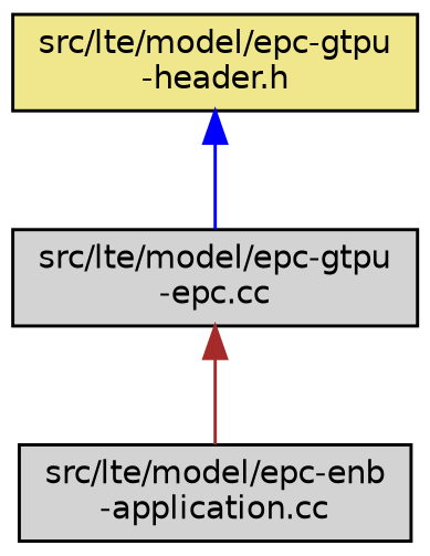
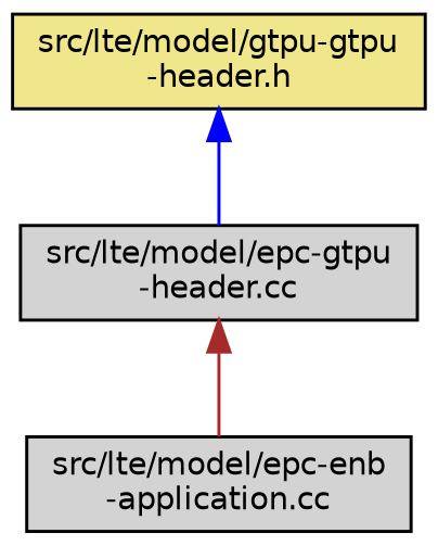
  digraph {
    node [color=black fillcolor=lightgrey fontname=Helvetica fontsize=10 shape=record style=filled]
    edge [dir=back fontname=Helvetica fontsize=10 labelfontname=Helvetica labelfontsize=10 style=solid]
-   n1 [fillcolor=khaki fontcolor=black height=0.2 label="src/lte/model/epc-gtpu\l-header.h" width=0.4]
-   n2 [height=0.2 label="src/lte/model/epc-gtpu\l-epc.cc" width=0.4]
+   n1 [fillcolor=khaki fontcolor=black height=0.2 label="src/lte/model/gtpu-gtpu\l-header.h" width=0.4]
+   n2 [height=0.2 label="src/lte/model/epc-gtpu\l-header.cc" width=0.4]
    n3 [height=0.2 label="src/lte/model/epc-enb\l-application.cc" width=0.4]
    n1 -> n2 [color=blue]
    n2 -> n3 [color=brown]
  }
